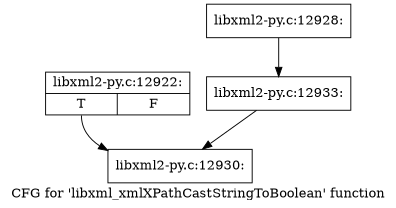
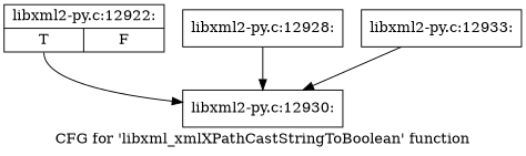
  digraph {
    label="CFG for 'libxml_xmlXPathCastStringToBoolean' function"
    node [shape=record]
    n1 [label="{libxml2-py.c:12922:|{<s0>T|<s1>F}}"]
    n2 [label="{libxml2-py.c:12930:}"]
    n3 [label="{libxml2-py.c:12928:}"]
    n4 [label="{libxml2-py.c:12933:}"]
    n1 -> n2 [tailport=s0]
-   n3 -> n4
+   n3 -> n2
    n4 -> n2
  }
